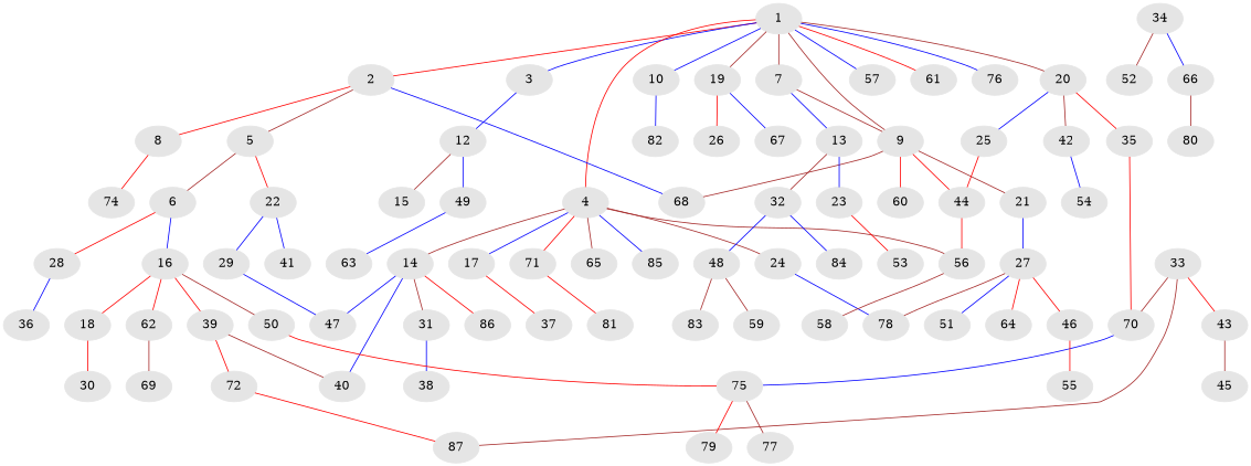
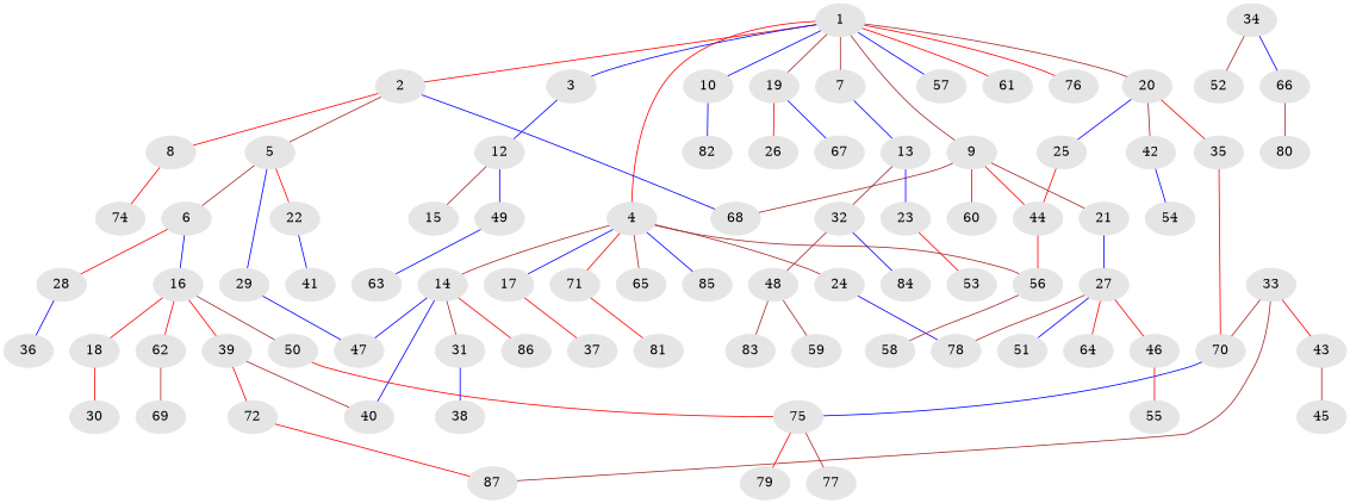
  graph {
    node [color=gray90 style=filled]
    edge [color=red]
    1
    2
    3
    4
    7
    10
    19
    20
    57
    61
    76
    9
    5
    8
    68
    12
    14
    17
    24
    56
    65
    71
    85
    13
    82
    26
    67
    25
    35
    42
    34
    52
    66
    6
    22
    29
    74
    15
    49
    31
    40
    47
    86
    37
    78
    58
    81
    16
    28
    41
    18
    39
    50
    62
    36
    21
    44
    60
    23
    32
    27
    33
    43
    70
    87
    63
    53
    48
    84
    38
    30
    72
    75
    69
    54
    46
    51
    64
    55
    59
    83
    45
    80
    77
    79
    1 -- 2
    1 -- 3 [color=blue]
    1 -- 4
    1 -- 7 [color=brown]
    1 -- 10 [color=blue]
    1 -- 19 [color=brown]
    1 -- 20 [color=brown]
    1 -- 57 [color=blue]
    1 -- 61
-   1 -- 76 [color=blue]
+   1 -- 76
    1 -- 9 [color=brown]
    2 -- 5 [color=brown]
    2 -- 8
    2 -- 68 [color=blue]
    3 -- 12 [color=blue]
    4 -- 14 [color=brown]
    4 -- 17 [color=blue]
    4 -- 24 [color=brown]
    4 -- 56 [color=brown]
    4 -- 65 [color=brown]
    4 -- 71
    4 -- 85 [color=blue]
-   7 -- 9 [color=brown]
    7 -- 13 [color=blue]
    10 -- 82 [color=blue]
    19 -- 26
    19 -- 67 [color=blue]
    20 -- 25 [color=blue]
    20 -- 35
    20 -- 42 [color=brown]
    9 -- 68 [color=brown]
    9 -- 21 [color=brown]
    9 -- 44
    9 -- 60
    5 -- 6 [color=brown]
    5 -- 22
-   22 -- 29 [color=blue]
+   5 -- 29 [color=blue]
    8 -- 74
    12 -- 15 [color=brown]
    12 -- 49 [color=blue]
    14 -- 31 [color=brown]
    14 -- 40 [color=blue]
    14 -- 47 [color=blue]
    14 -- 86
    17 -- 37
    24 -- 78 [color=blue]
    56 -- 58 [color=brown]
    71 -- 81
    13 -- 23 [color=blue]
    13 -- 32 [color=brown]
    25 -- 44
    35 -- 70
    42 -- 54 [color=blue]
    34 -- 52 [color=brown]
    34 -- 66 [color=blue]
    66 -- 80 [color=brown]
    6 -- 16 [color=blue]
    6 -- 28
    22 -- 41 [color=blue]
    29 -- 47 [color=blue]
    49 -- 63 [color=blue]
    31 -- 38 [color=blue]
    16 -- 18
    16 -- 39
    16 -- 50 [color=brown]
    16 -- 62
    28 -- 36 [color=blue]
    18 -- 30
    39 -- 40 [color=brown]
    39 -- 72
    50 -- 75
    62 -- 69 [color=brown]
    21 -- 27 [color=blue]
    44 -- 56
    23 -- 53
-   32 -- 48 [color=blue]
+   32 -- 48 [color=brown]
    32 -- 84 [color=blue]
    27 -- 78 [color=brown]
    27 -- 46
    27 -- 51 [color=blue]
    27 -- 64
    33 -- 43
    33 -- 70 [color=brown]
    33 -- 87 [color=brown]
    43 -- 45 [color=brown]
    70 -- 75 [color=blue]
    48 -- 59 [color=brown]
    48 -- 83 [color=brown]
    72 -- 87
    75 -- 77 [color=brown]
    75 -- 79
    46 -- 55
  }
